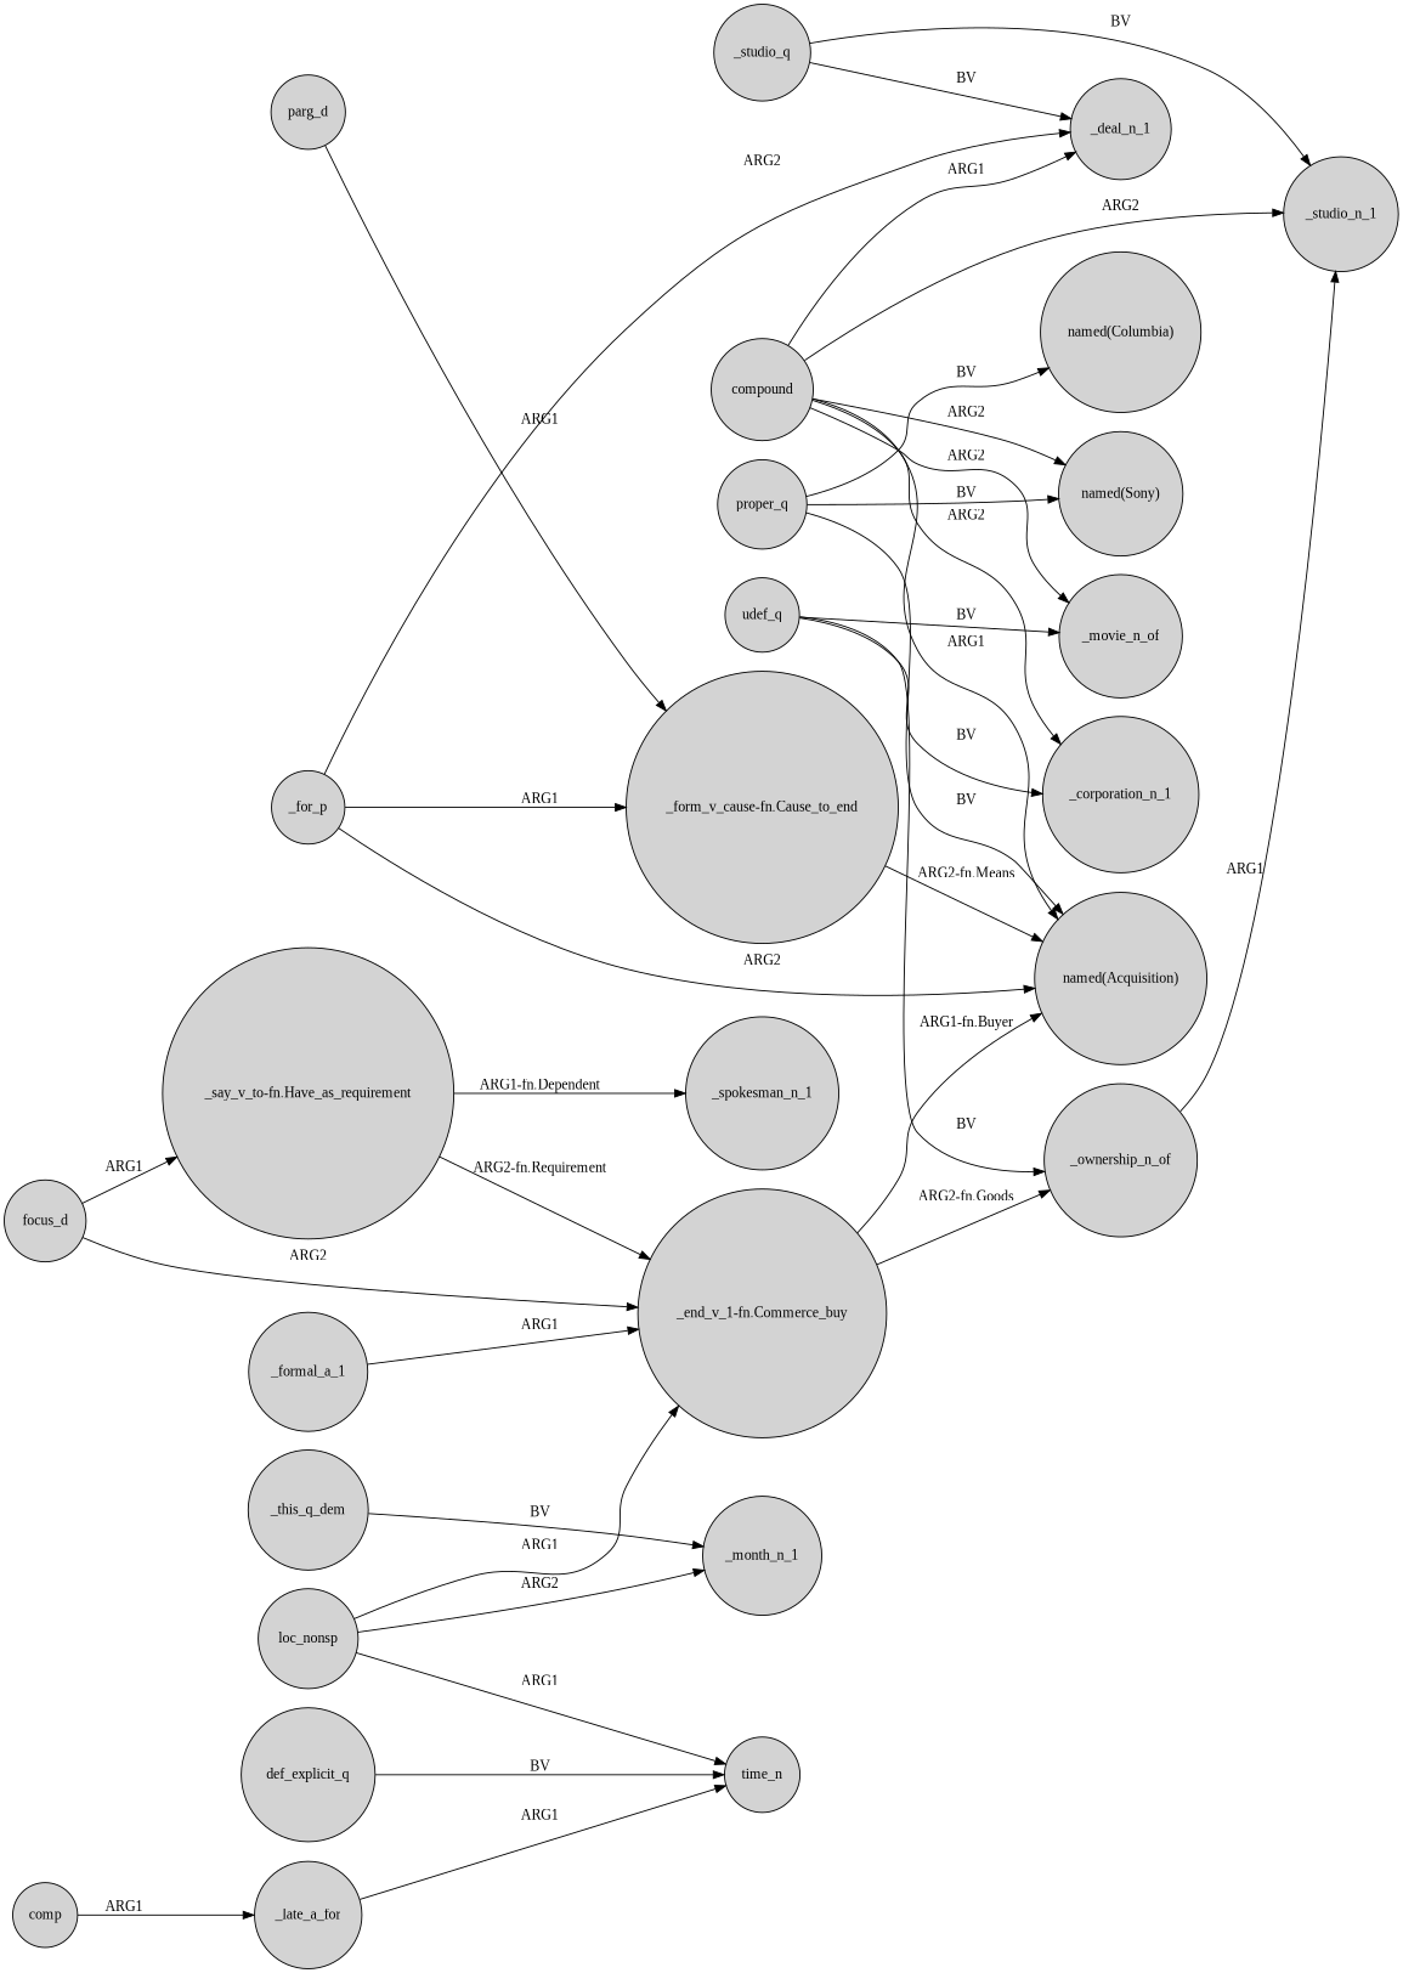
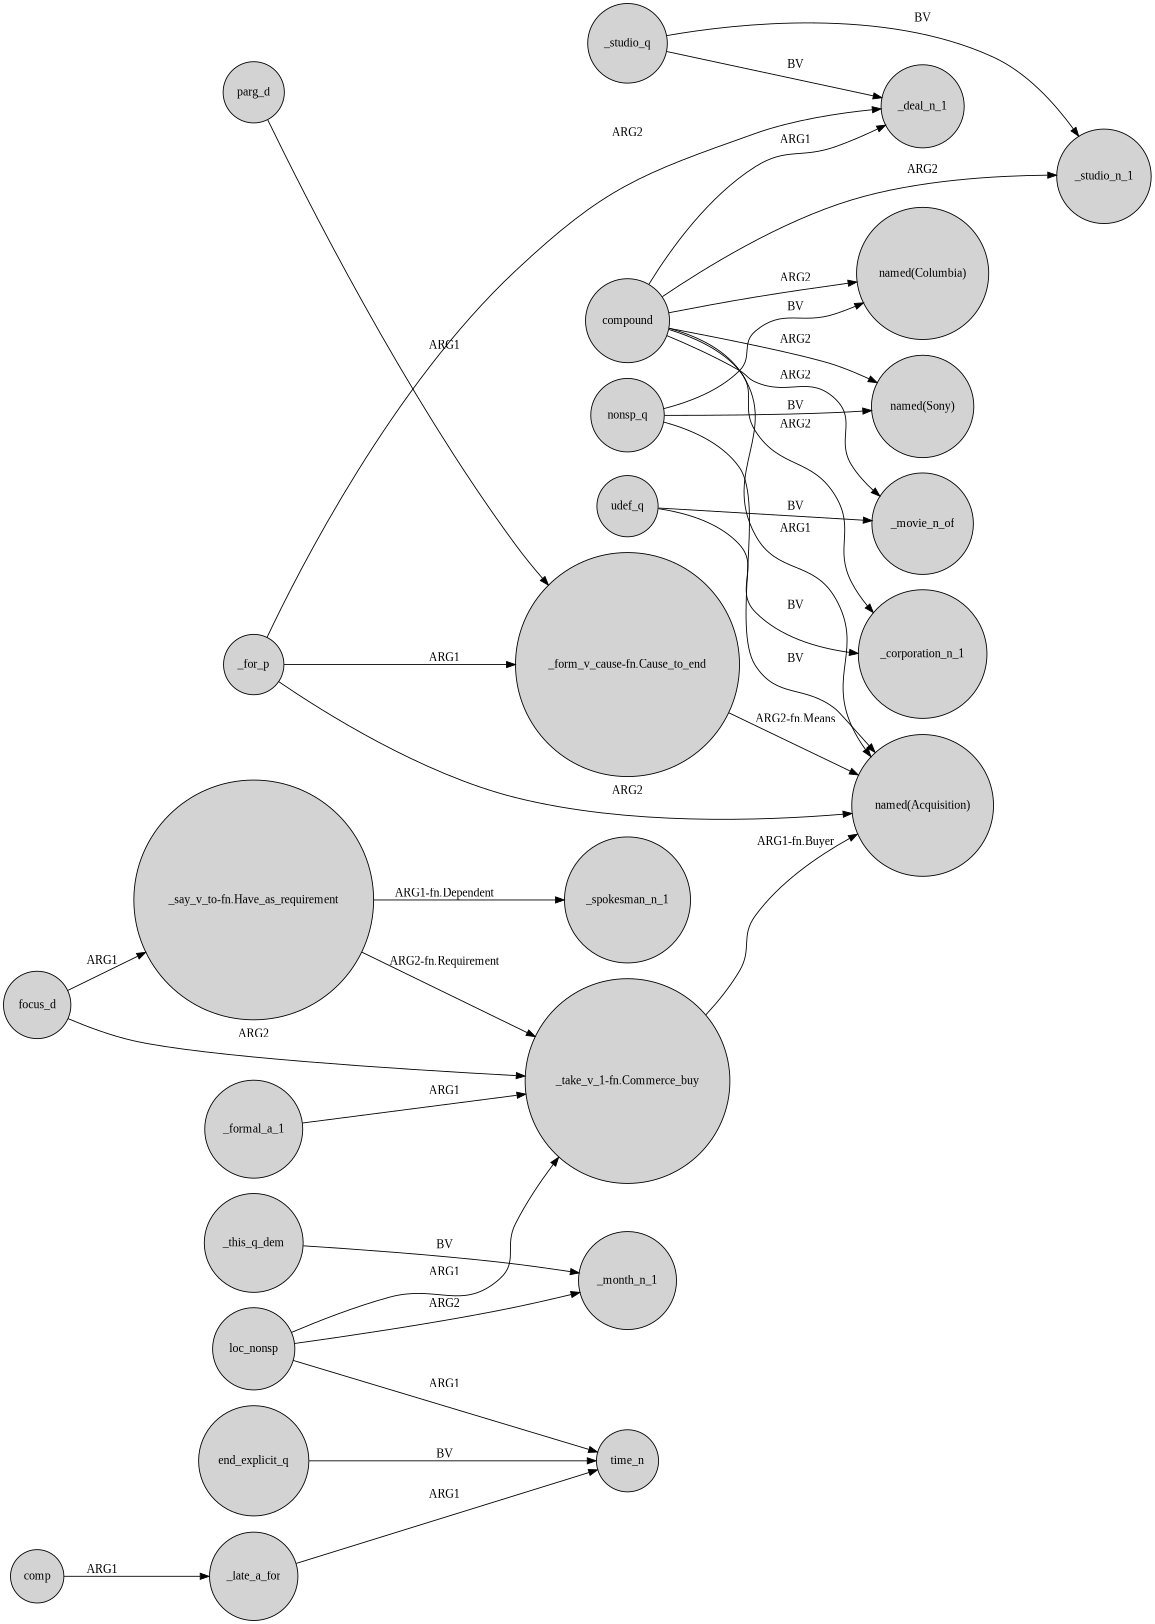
  digraph {
    fontname="Liberation Serif"
    rankdir=LR
    node [fontname="Liberation Serif" shape=circle style=filled]
    edge [fontname="Liberation Serif"]
    _for_p
    "_form_v_cause-fn.Cause_to_end"
    _deal_n_1
    "named(Acquisition)"
    n5 [label=_studio_q]
    _studio_n_1
    parg_d
    focus_d
-   "_take_v_1-fn.Commerce_buy" [label="_end_v_1-fn.Commerce_buy"]
+   "_take_v_1-fn.Commerce_buy"
    "_say_v_to-fn.Have_as_requirement"
-   _ownership_n_of
    _spokesman_n_1
    _formal_a_1
    compound
    "named(Columbia)"
    _movie_n_of
    "named(Sony)"
    _corporation_n_1
    udef_q
-   proper_q
+   proper_q [label=nonsp_q]
    loc_nonsp
    _month_n_1
    time_n
    _late_a_for
    comp
    _this_q_dem
-   def_explicit_q
+   def_explicit_q [label=end_explicit_q]
    _for_p -> "_form_v_cause-fn.Cause_to_end" [label=ARG1]
    _for_p -> _deal_n_1 [label=ARG2]
    _for_p -> "named(Acquisition)" [label=ARG2]
    "_form_v_cause-fn.Cause_to_end" -> "named(Acquisition)" [label="ARG2-fn.Means"]
    n5 -> _deal_n_1 [label=BV]
    n5 -> _studio_n_1 [label=BV]
    parg_d -> "_form_v_cause-fn.Cause_to_end" [label=ARG1]
    focus_d -> "_take_v_1-fn.Commerce_buy" [label=ARG2]
    focus_d -> "_say_v_to-fn.Have_as_requirement" [label=ARG1]
    "_take_v_1-fn.Commerce_buy" -> "named(Acquisition)" [label="ARG1-fn.Buyer"]
-   "_take_v_1-fn.Commerce_buy" -> _ownership_n_of [label="ARG2-fn.Goods"]
    "_say_v_to-fn.Have_as_requirement" -> "_take_v_1-fn.Commerce_buy" [label="ARG2-fn.Requirement"]
    "_say_v_to-fn.Have_as_requirement" -> _spokesman_n_1 [label="ARG1-fn.Dependent"]
-   _ownership_n_of -> _studio_n_1 [label=ARG1]
    _formal_a_1 -> "_take_v_1-fn.Commerce_buy" [label=ARG1]
    compound -> _deal_n_1 [label=ARG1]
    compound -> "named(Acquisition)" [label=ARG1]
    compound -> _studio_n_1 [label=ARG2]
+   compound -> "named(Columbia)" [label=ARG2]
    compound -> _movie_n_of [label=ARG2]
    compound -> "named(Sony)" [label=ARG2]
    compound -> _corporation_n_1 [label=ARG2]
-   udef_q -> _ownership_n_of [label=BV]
    udef_q -> _movie_n_of [label=BV]
    udef_q -> _corporation_n_1 [label=BV]
    proper_q -> "named(Acquisition)" [label=BV]
    proper_q -> "named(Columbia)" [label=BV]
    proper_q -> "named(Sony)" [label=BV]
    loc_nonsp -> "_take_v_1-fn.Commerce_buy" [label=ARG1]
    loc_nonsp -> _month_n_1 [label=ARG2]
    loc_nonsp -> time_n [label=ARG1]
    _late_a_for -> time_n [label=ARG1]
    comp -> _late_a_for [label=ARG1]
    _this_q_dem -> _month_n_1 [label=BV]
    def_explicit_q -> time_n [label=BV]
  }
